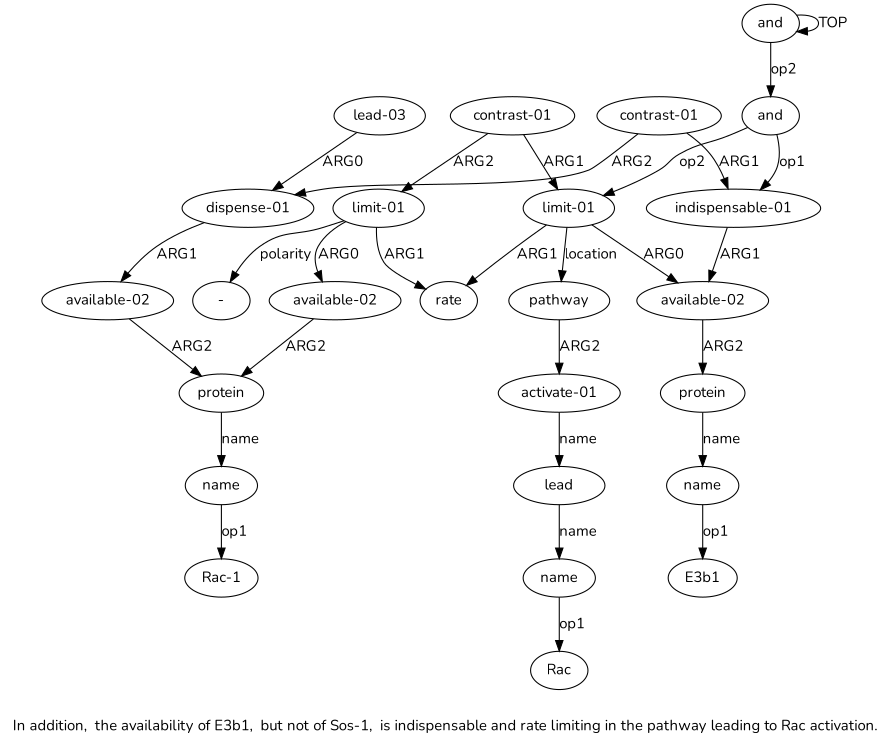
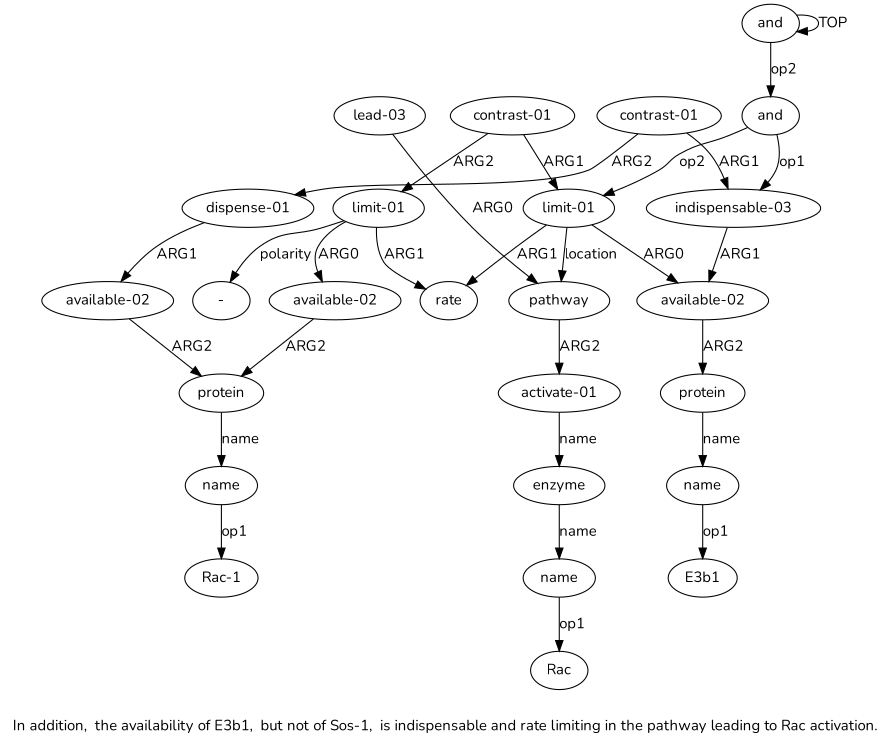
  digraph {
    fontname=Nunito
    label="In addition,  the availability of E3b1,  but not of Sos-1,  is indispensable and rate limiting in the pathway leading to Rac activation."
    node [color=black fontname=Nunito gold_ind=-1 gold_label=name test_ind=-1 test_label=name]
    edge [color=black fontname=Nunito gold_label=ARG1 test_label=ARG1]
    n1 [gold_ind=20 label=name test_ind=20]
    n2 [gold_label=Rac label=Rac test_label=Rac]
    n3 [gold_label="Sos-1" label="Rac-1" test_label="Sos-1"]
    n4 [gold_label="-" label="-" test_label="-"]
    n5 [gold_label=E3b1 label=E3b1 test_label=E3b1]
    n6 [gold_ind=15 gold_label="available-02" label="available-02" test_ind=15 test_label="available-02"]
    n7 [gold_ind=9 gold_label=protein label=protein test_ind=9 test_label=protein]
    n8 [gold_ind=10 label=name test_ind=10]
    n9 [gold_ind=14 gold_label="limit-01" label="limit-01" test_ind=14 test_label="limit-01"]
    n10 [gold_ind=12 gold_label=rate label=rate test_ind=12 test_label=rate]
    n11 [gold_ind=17 gold_label="lead-03" label="lead-03" test_ind=17 test_label="lead-03"]
    n12 [gold_ind=16 gold_label=pathway label=pathway test_ind=16 test_label=pathway]
    n13 [gold_ind=18 gold_label="activate-01" label="activate-01" test_ind=18 test_label="activate-01"]
-   n14 [gold_ind=19 gold_label=enzyme label=lead test_ind=19 test_label=enzyme]
+   n14 [gold_ind=19 gold_label=enzyme label=enzyme test_ind=19 test_label=enzyme]
    n15 [gold_ind=11 gold_label="limit-01" label="limit-01" test_ind=11 test_label="limit-01"]
    n16 [gold_ind=3 gold_label="available-02" label="available-02" test_ind=3 test_label="available-02"]
    n17 [gold_ind=4 gold_label=protein label=protein test_ind=4 test_label=protein]
    n18 [gold_ind=5 label=name test_ind=5]
    n19 [gold_ind=13 gold_label="contrast-01" label="contrast-01" test_ind=13 test_label="contrast-01"]
    n20 [gold_ind=1 gold_label=and label=and test_ind=1 test_label=and]
-   n21 [gold_ind=2 gold_label="indispensable-01" label="indispensable-01" test_ind=2 test_label="indispensable-01"]
+   n21 [gold_ind=2 gold_label="indispensable-01" label="indispensable-03" test_ind=2 test_label="indispensable-01"]
    n22 [gold_ind=0 gold_label=and label=and test_ind=0 test_label=and]
    n23 [gold_ind=7 gold_label="dispense-01" label="dispense-01" test_ind=7 test_label="dispense-01"]
    n24 [gold_ind=8 gold_label="available-02" label="available-02" test_ind=8 test_label="available-02"]
    n25 [gold_ind=6 gold_label="contrast-01" label="contrast-01" test_ind=6 test_label="contrast-01"]
    n1 -> n2 [gold_label=op1 label=op1 test_label=op1]
    n6 -> n7 [gold_label=ARG2 label=ARG2 test_label=ARG2]
    n7 -> n8 [gold_label=name label=name test_label=name]
    n8 -> n3 [gold_label=op1 label=op1 test_label=op1]
    n9 -> n4 [gold_label=polarity label=polarity test_label=polarity]
    n9 -> n6 [gold_label=ARG0 label=ARG0 test_label=ARG0]
    n9 -> n10 [label=ARG1]
-   n11 -> n23 [gold_label=ARG0 label=ARG0 test_label=ARG0]
+   n11 -> n12 [gold_label=ARG0 label=ARG0 test_label=ARG0]
    n12 -> n13 [gold_label=ARG2 label=ARG2 test_label=ARG2]
    n13 -> n14 [label=name]
    n14 -> n1 [gold_label=name label=name test_label=name]
    n15 -> n10 [label=ARG1]
    n15 -> n12 [gold_label=location label=location test_label=location]
    n15 -> n16 [gold_label=ARG0 label=ARG0 test_label=ARG0]
    n16 -> n17 [gold_label=ARG2 label=ARG2 test_label=ARG2]
    n17 -> n18 [gold_label=name label=name test_label=name]
    n18 -> n5 [gold_label=op1 label=op1 test_label=op1]
    n19 -> n9 [gold_label=ARG2 label=ARG2 test_label=ARG2]
    n19 -> n15 [label=ARG1]
    n20 -> n15 [gold_label=op2 label=op2 test_label=op2]
    n20 -> n21 [gold_label=op1 label=op1 test_label=op1]
    n21 -> n16 [label=ARG1]
    n22 -> n20 [gold_label=op2 label=op2 test_label=op2]
    n22 -> n22 [gold_label=TOP label=TOP test_label=TOP]
    n23 -> n24 [label=ARG1]
    n24 -> n7 [gold_label=ARG2 label=ARG2 test_label=ARG2]
    n25 -> n21 [label=ARG1]
    n25 -> n23 [gold_label=ARG2 label=ARG2 test_label=ARG2]
  }
